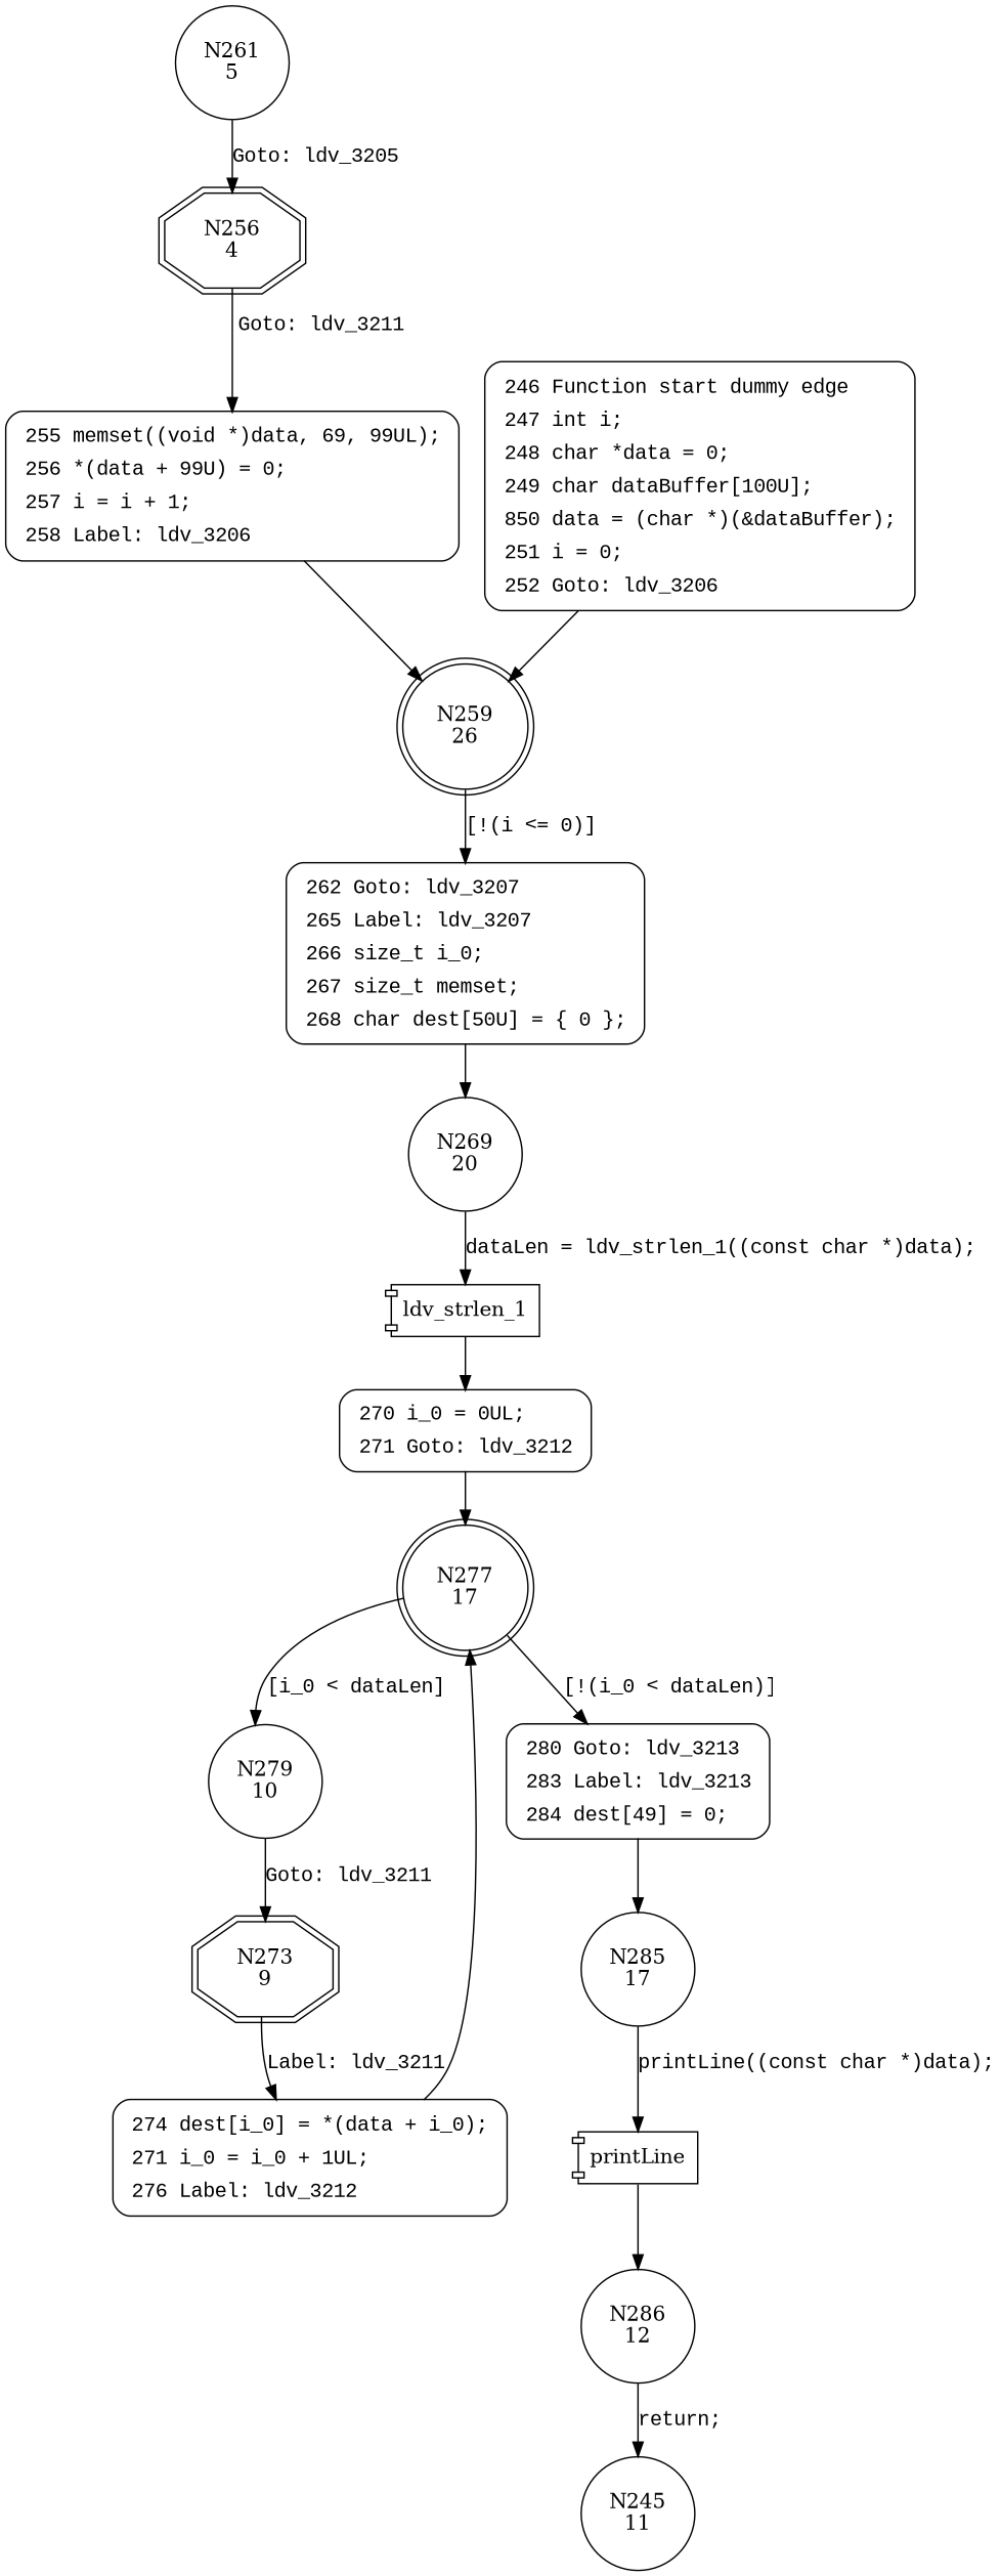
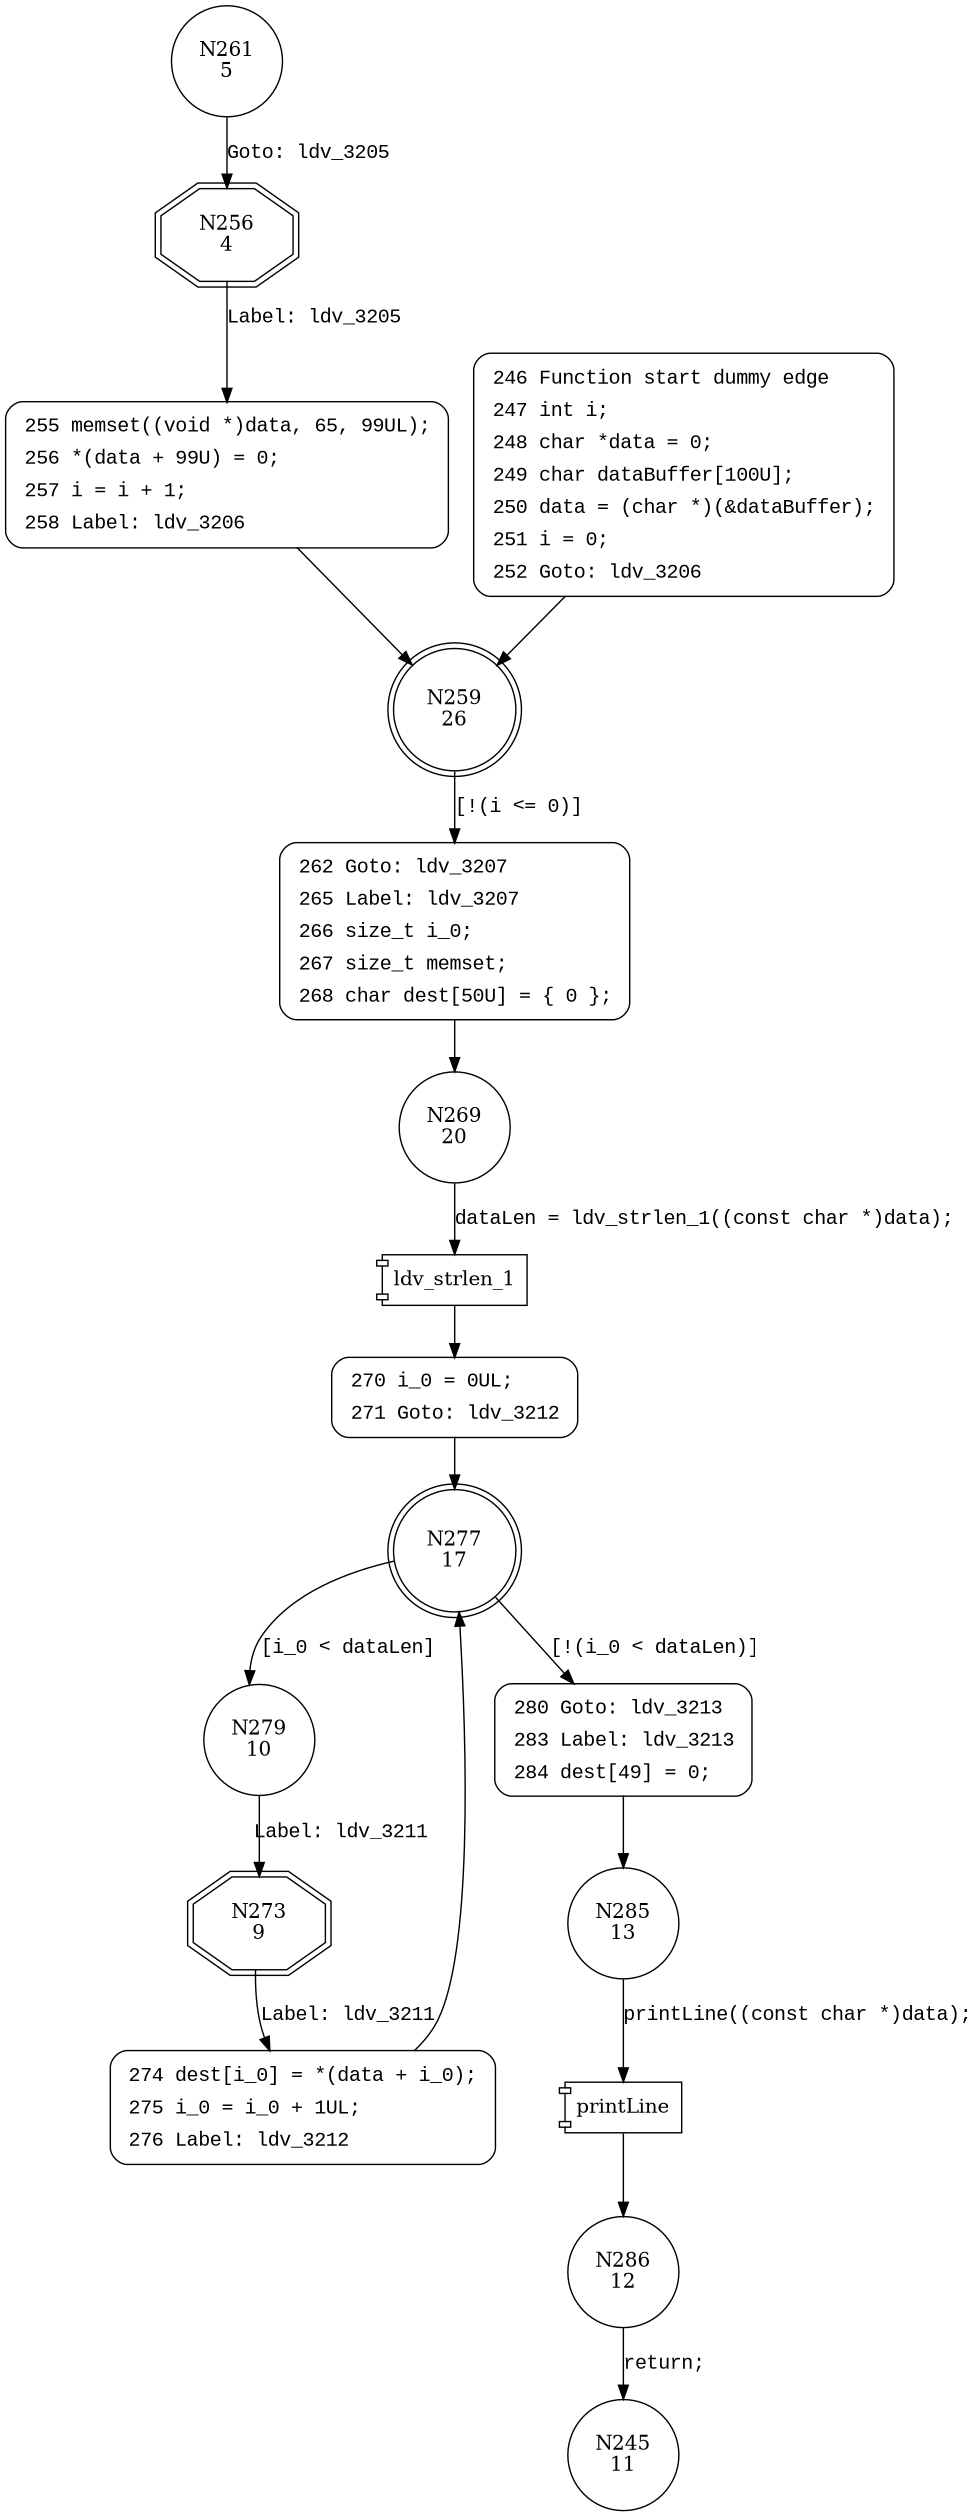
  digraph {
    node [shape=Mrecord]
    edge [fontname="Courier New"]
    n1 [label="N259\n26" shape=doublecircle]
    n2 [fillcolor=white fontname="Courier New" label=<<table border="0" cellborder="0" cellpadding="3" bgcolor="white"><tr><td align="right">262</td><td align="left">Goto: ldv_3207</td></tr><tr><td align="right">265</td><td align="left">Label: ldv_3207</td></tr><tr><td align="right">266</td><td align="left">size_t i_0;</td></tr><tr><td align="right">267</td><td align="left">size_t memset;</td></tr><tr><td align="right">268</td><td align="left">char dest[50U] = &#123; 0 &#125;;</td></tr></table>> penwidth=1 style="filled,bold"]
    n3 [label="N261\n5" shape=circle]
    n4 [label="N256\n4" shape=doubleoctagon]
    n5 [label="N269\n20" shape=circle]
-   n6 [fillcolor=white fontname="Courier New" label=<<table border="0" cellborder="0" cellpadding="3" bgcolor="white"><tr><td align="right">255</td><td align="left">memset((void *)data, 69, 99UL);</td></tr><tr><td align="right">256</td><td align="left">*(data + 99U) = 0;</td></tr><tr><td align="right">257</td><td align="left">i = i + 1;</td></tr><tr><td align="right">258</td><td align="left">Label: ldv_3206</td></tr></table>> penwidth=1 style="filled,bold"]
+   n6 [fillcolor=white fontname="Courier New" label=<<table border="0" cellborder="0" cellpadding="3" bgcolor="white"><tr><td align="right">255</td><td align="left">memset((void *)data, 65, 99UL);</td></tr><tr><td align="right">256</td><td align="left">*(data + 99U) = 0;</td></tr><tr><td align="right">257</td><td align="left">i = i + 1;</td></tr><tr><td align="right">258</td><td align="left">Label: ldv_3206</td></tr></table>> penwidth=1 style="filled,bold"]
    n7 [label=ldv_strlen_1 shape=component]
    n8 [fillcolor=white fontname="Courier New" label=<<table border="0" cellborder="0" cellpadding="3" bgcolor="white"><tr><td align="right">270</td><td align="left">i_0 = 0UL;</td></tr><tr><td align="right">271</td><td align="left">Goto: ldv_3212</td></tr></table>> penwidth=1 style="filled,bold"]
    n9 [label="N277\n17" shape=doublecircle]
    n10 [label="N279\n10" shape=circle]
    n11 [fillcolor=white fontname="Courier New" label=<<table border="0" cellborder="0" cellpadding="3" bgcolor="white"><tr><td align="right">280</td><td align="left">Goto: ldv_3213</td></tr><tr><td align="right">283</td><td align="left">Label: ldv_3213</td></tr><tr><td align="right">284</td><td align="left">dest[49] = 0;</td></tr></table>> penwidth=1 style="filled,bold"]
    n12 [label="N273\n9" shape=doubleoctagon]
-   n13 [label="N285\n17" shape=circle]
-   n14 [fillcolor=white fontname="Courier New" label=<<table border="0" cellborder="0" cellpadding="3" bgcolor="white"><tr><td align="right">274</td><td align="left">dest[i_0] = *(data + i_0);</td></tr><tr><td align="right">271</td><td align="left">i_0 = i_0 + 1UL;</td></tr><tr><td align="right">276</td><td align="left">Label: ldv_3212</td></tr></table>> penwidth=1 style="filled,bold"]
+   n13 [label="N285\n13" shape=circle]
+   n14 [fillcolor=white fontname="Courier New" label=<<table border="0" cellborder="0" cellpadding="3" bgcolor="white"><tr><td align="right">274</td><td align="left">dest[i_0] = *(data + i_0);</td></tr><tr><td align="right">275</td><td align="left">i_0 = i_0 + 1UL;</td></tr><tr><td align="right">276</td><td align="left">Label: ldv_3212</td></tr></table>> penwidth=1 style="filled,bold"]
    n15 [label=printLine shape=component]
    n16 [label="N286\n12" shape=circle]
    n17 [label="N245\n11" shape=circle]
-   n18 [fillcolor=white fontname="Courier New" label=<<table border="0" cellborder="0" cellpadding="3" bgcolor="white"><tr><td align="right">246</td><td align="left">Function start dummy edge</td></tr><tr><td align="right">247</td><td align="left">int i;</td></tr><tr><td align="right">248</td><td align="left">char *data = 0;</td></tr><tr><td align="right">249</td><td align="left">char dataBuffer[100U];</td></tr><tr><td align="right">850</td><td align="left">data = (char *)(&amp;dataBuffer);</td></tr><tr><td align="right">251</td><td align="left">i = 0;</td></tr><tr><td align="right">252</td><td align="left">Goto: ldv_3206</td></tr></table>> penwidth=1 style="filled,bold"]
+   n18 [fillcolor=white fontname="Courier New" label=<<table border="0" cellborder="0" cellpadding="3" bgcolor="white"><tr><td align="right">246</td><td align="left">Function start dummy edge</td></tr><tr><td align="right">247</td><td align="left">int i;</td></tr><tr><td align="right">248</td><td align="left">char *data = 0;</td></tr><tr><td align="right">249</td><td align="left">char dataBuffer[100U];</td></tr><tr><td align="right">250</td><td align="left">data = (char *)(&amp;dataBuffer);</td></tr><tr><td align="right">251</td><td align="left">i = 0;</td></tr><tr><td align="right">252</td><td align="left">Goto: ldv_3206</td></tr></table>> penwidth=1 style="filled,bold"]
    n1 -> n2 [label="[!(i <= 0)]"]
    n2 -> n5 [fontname=""]
    n3 -> n4 [label="Goto: ldv_3205"]
-   n4 -> n6 [label="Goto: ldv_3211"]
+   n4 -> n6 [label="Label: ldv_3205"]
    n5 -> n7 [label="dataLen = ldv_strlen_1((const char *)data);"]
    n6 -> n1 [fontname=""]
    n7 -> n8
    n8 -> n9 [fontname=""]
    n9 -> n10 [label="[i_0 < dataLen]"]
    n9 -> n11 [label="[!(i_0 < dataLen)]"]
-   n10 -> n12 [label="Goto: ldv_3211"]
+   n10 -> n12 [label="Label: ldv_3211"]
    n11 -> n13 [fontname=""]
    n12 -> n14 [label="Label: ldv_3211"]
    n13 -> n15 [label="printLine((const char *)data);"]
    n14 -> n9 [fontname=""]
    n15 -> n16
    n16 -> n17 [label="return;"]
    n18 -> n1 [fontname=""]
  }
